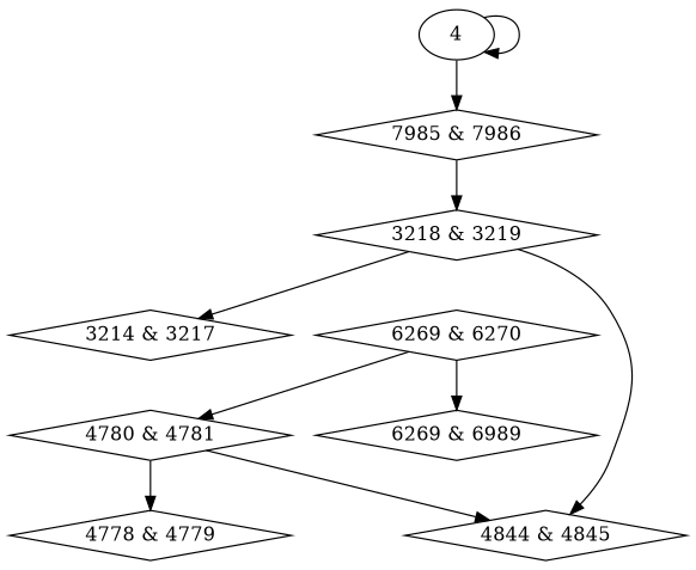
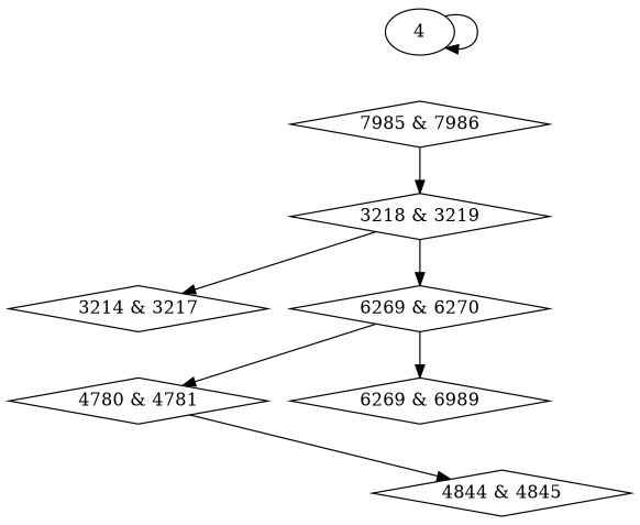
  digraph {
    node [shape=diamond]
    n1 [label="3214 & 3217"]
    n2 [label="3218 & 3219"]
    n3 [label="6269 & 6270"]
    n4 [label="4780 & 4781"]
-   n5 [label="4778 & 4779"]
    n6 [label="4844 & 4845"]
    n7 [label="6269 & 6989"]
    n8 [label="7985 & 7986"]
    n9 [label=4 shape=""]
    n2 -> n1
-   n2 -> n6
+   n2 -> n3
    n3 -> n4
    n3 -> n7
-   n4 -> n5
    n4 -> n6
    n8 -> n2
-   n9 -> n8
    n9 -> n9
  }
